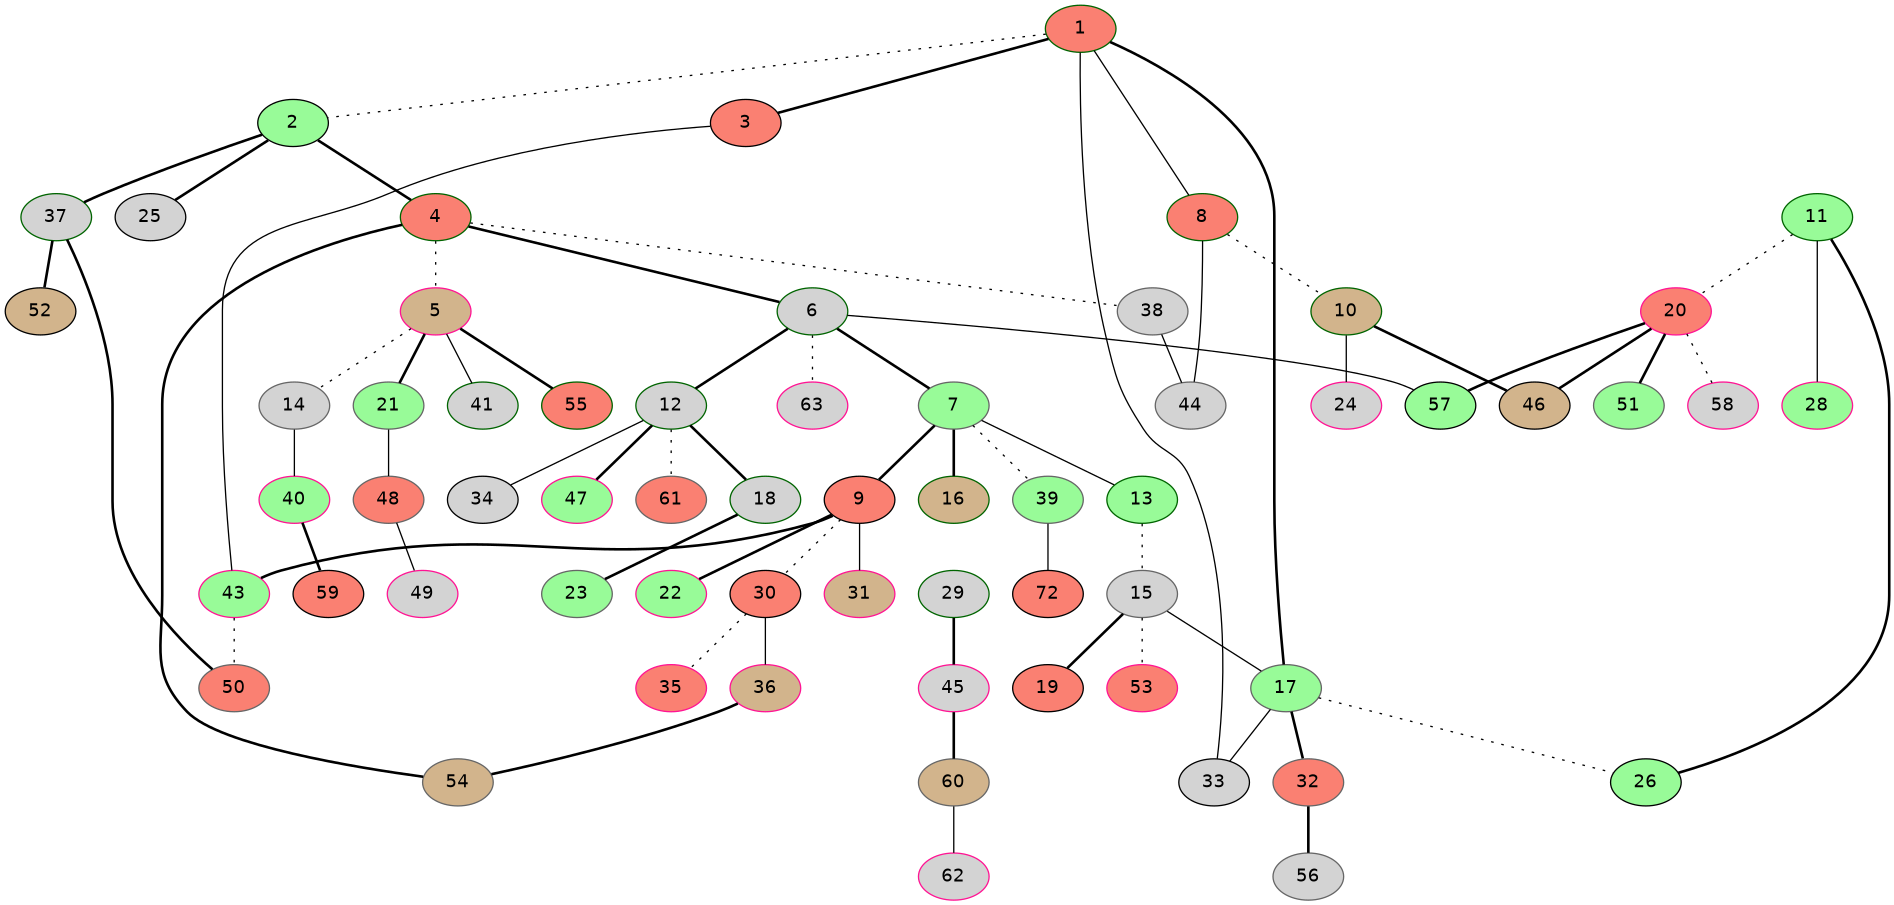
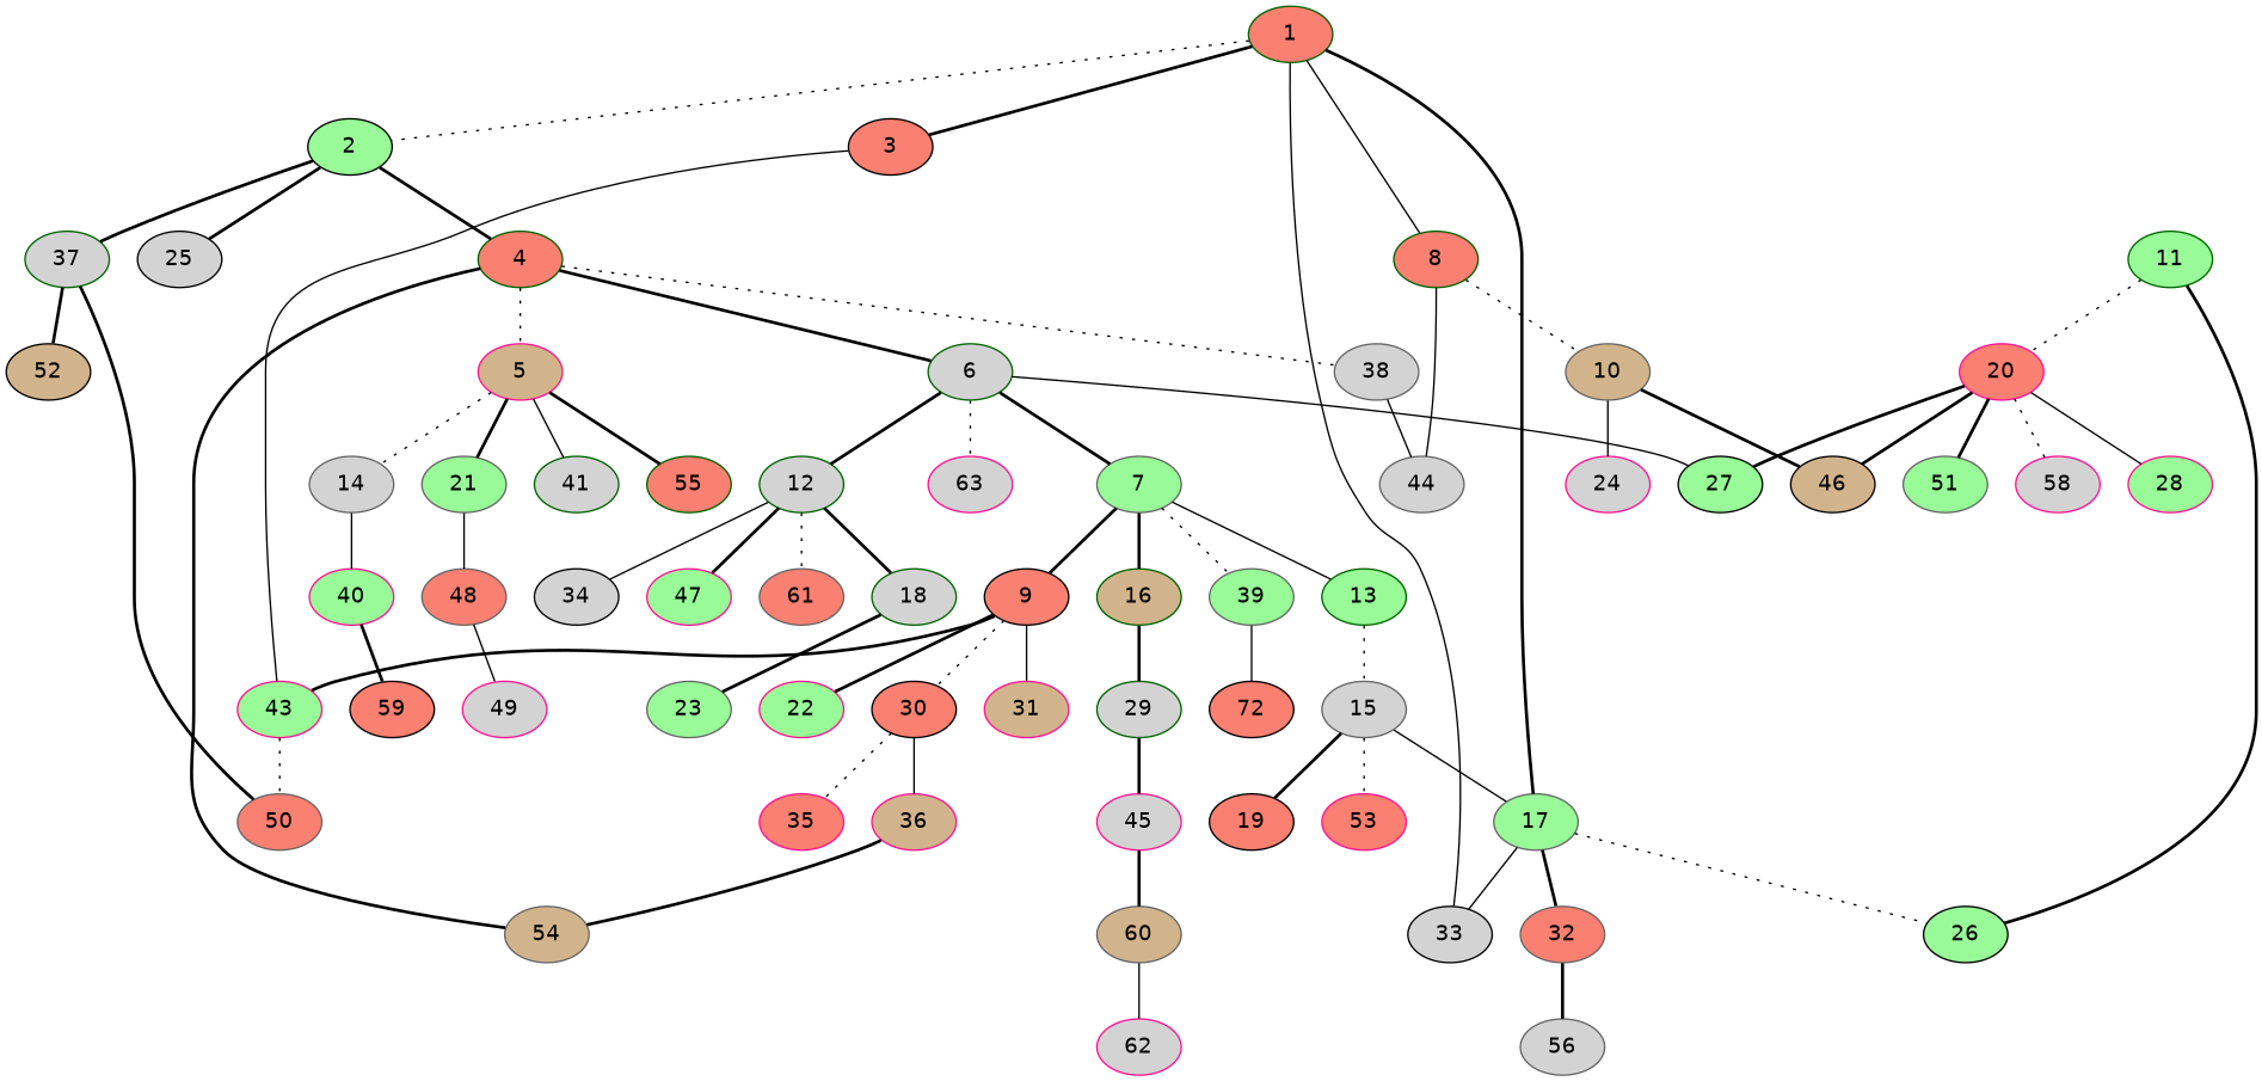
  graph {
    fontname="DejaVu Sans"
    node [color=gray40 fillcolor=lightgrey fontname="DejaVu Sans" style=filled]
    edge [fontname="DejaVu Sans" style=bold]
    1 [color=darkgreen fillcolor=salmon]
    2 [color=black fillcolor=palegreen]
    3 [color=black fillcolor=salmon]
    8 [color=darkgreen fillcolor=salmon]
    17 [fillcolor=palegreen]
    33 [color=black]
    4 [color=darkgreen fillcolor=salmon]
    25 [color=black]
    37 [color=darkgreen]
    43 [color=deeppink fillcolor=palegreen]
-   10 [color=darkgreen fillcolor=tan]
+   10 [fillcolor=tan]
    44
    26 [color=black fillcolor=palegreen]
    32 [fillcolor=salmon]
    5 [color=deeppink fillcolor=tan]
    6 [color=darkgreen]
    38
    54 [fillcolor=tan]
    50 [fillcolor=salmon]
    52 [color=black fillcolor=tan]
    14
    21 [fillcolor=palegreen]
    41 [color=darkgreen]
    55 [color=darkgreen fillcolor=salmon]
    7 [fillcolor=palegreen]
    12 [color=darkgreen]
-   27 [color=black fillcolor=palegreen label=57]
+   27 [color=black fillcolor=palegreen]
    63 [color=deeppink]
    40 [color=deeppink fillcolor=palegreen]
    48 [fillcolor=salmon]
    9 [color=black fillcolor=salmon]
    13 [color=darkgreen fillcolor=palegreen]
    16 [color=darkgreen fillcolor=tan]
    39 [fillcolor=palegreen]
    18 [color=darkgreen]
    34 [color=black]
    47 [color=deeppink fillcolor=palegreen]
    61 [fillcolor=salmon]
    22 [color=deeppink fillcolor=palegreen]
    30 [color=black fillcolor=salmon]
    31 [color=deeppink fillcolor=tan]
    15
    29 [color=darkgreen]
    n44 [color=black fillcolor=salmon label=72]
    24 [color=deeppink]
    46 [color=black fillcolor=tan]
    35 [color=deeppink fillcolor=salmon]
    36 [color=deeppink fillcolor=tan]
    11 [color=darkgreen fillcolor=palegreen]
    20 [color=deeppink fillcolor=salmon]
    28 [color=deeppink fillcolor=palegreen]
    51 [fillcolor=palegreen]
    58 [color=deeppink]
    23 [fillcolor=palegreen]
    19 [color=black fillcolor=salmon]
    53 [color=deeppink fillcolor=salmon]
    59 [color=black fillcolor=salmon]
    45 [color=deeppink]
    56
    49 [color=deeppink]
    60 [fillcolor=tan]
    62 [color=deeppink]
    1 -- 2 [style=dotted]
    1 -- 3
    1 -- 8 [style=solid]
    1 -- 17
    1 -- 33 [style=solid]
    2 -- 4
    2 -- 25
    2 -- 37
    3 -- 43 [style=solid]
    8 -- 10 [style=dotted]
    8 -- 44 [style=solid]
    17 -- 33 [style=solid]
    17 -- 26 [style=dotted]
    17 -- 32
    4 -- 5 [style=dotted]
    4 -- 6
    4 -- 38 [style=dotted]
    4 -- 54
    37 -- 50
    37 -- 52
    43 -- 50 [style=dotted]
    10 -- 24 [style=solid]
    10 -- 46
    32 -- 56
    5 -- 14 [style=dotted]
    5 -- 21
    5 -- 41 [style=solid]
    5 -- 55
    6 -- 7
    6 -- 12
    6 -- 27 [style=solid]
    6 -- 63 [style=dotted]
    38 -- 44 [style=solid]
    14 -- 40 [style=solid]
    21 -- 48 [style=solid]
    7 -- 9
    7 -- 13 [style=solid]
    7 -- 16
    7 -- 39 [style=dotted]
    12 -- 18
    12 -- 34 [style=solid]
    12 -- 47
    12 -- 61 [style=dotted]
    40 -- 59
    48 -- 49 [style=solid]
    9 -- 43
    9 -- 22
    9 -- 30 [style=dotted]
    9 -- 31 [style=solid]
    13 -- 15 [style=dotted]
+   16 -- 29
    39 -- n44 [style=solid]
    18 -- 23
    30 -- 35 [style=dotted]
    30 -- 36 [style=solid]
    15 -- 17 [style=solid]
    15 -- 19
    15 -- 53 [style=dotted]
    29 -- 45
    36 -- 54
    11 -- 26
    11 -- 20 [style=dotted]
-   11 -- 28 [style=solid]
+   20 -- 28 [style=solid]
    20 -- 27
    20 -- 46
    20 -- 51
    20 -- 58 [style=dotted]
    45 -- 60
    60 -- 62 [style=solid]
  }
